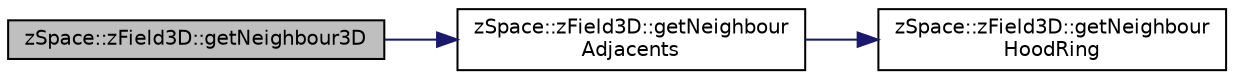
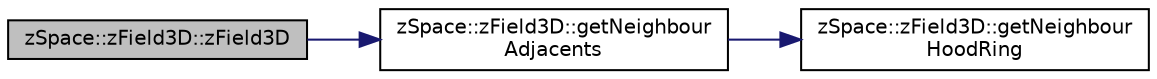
  digraph {
    rankdir=LR
    node [color=black fillcolor=white fontname=Helvetica fontsize=10 shape=record style=filled]
    edge [color=midnightblue fontname=Helvetica fontsize=10 labelfontname=Helvetica labelfontsize=10 style=solid]
-   n1 [fillcolor=grey75 fontcolor=black height=0.2 label="zSpace::zField3D::getNeighbour3D" width=0.4]
+   n1 [fillcolor=grey75 fontcolor=black height=0.2 label="zSpace::zField3D::zField3D" width=0.4]
    n2 [height=0.2 label="zSpace::zField3D::getNeighbour\lAdjacents" width=0.4]
    n3 [height=0.2 label="zSpace::zField3D::getNeighbour\lHoodRing" width=0.4]
    n1 -> n2
    n2 -> n3
  }
